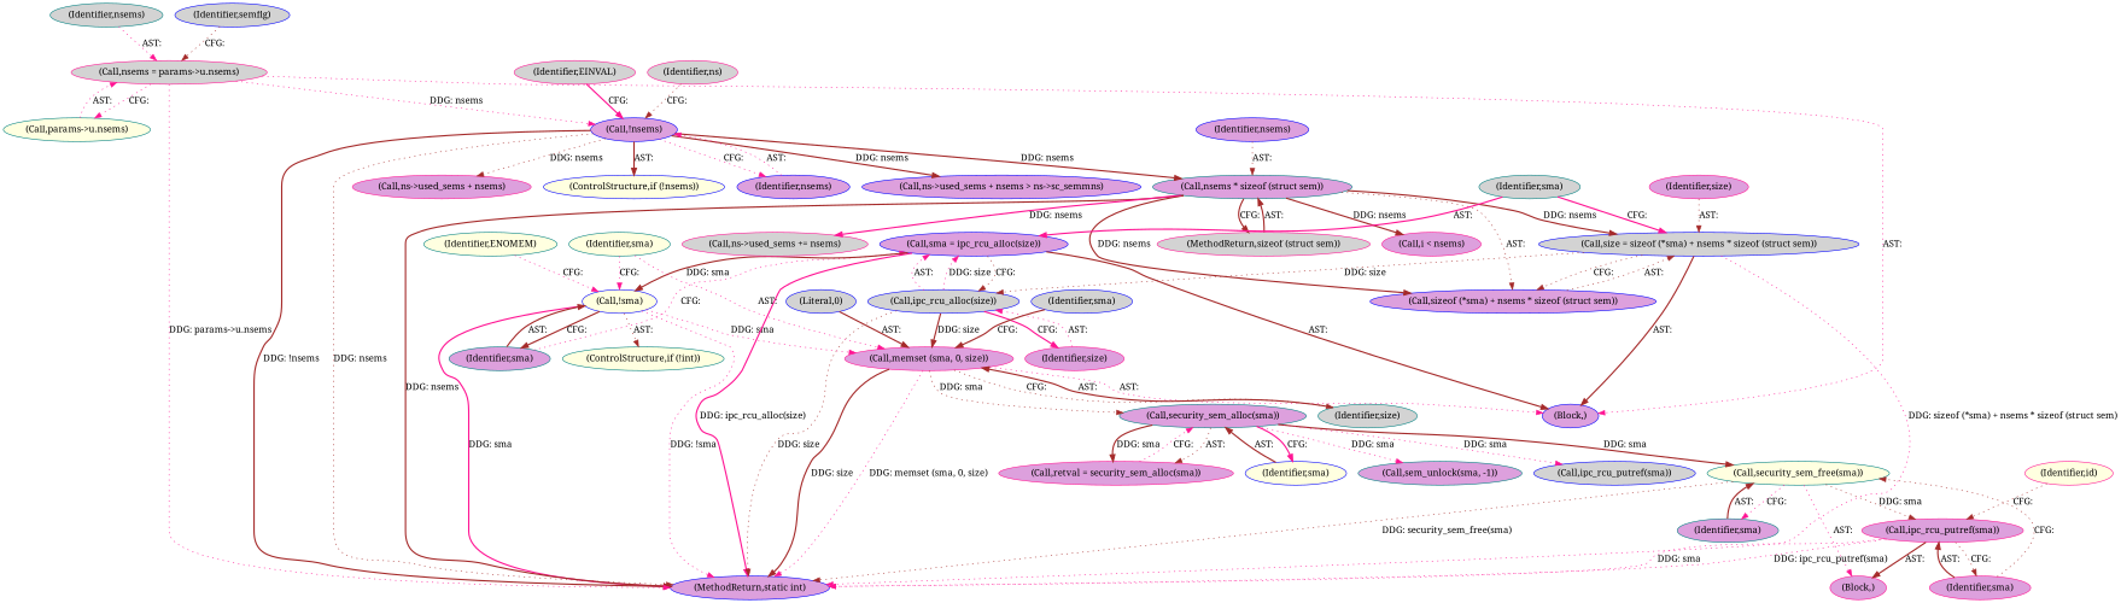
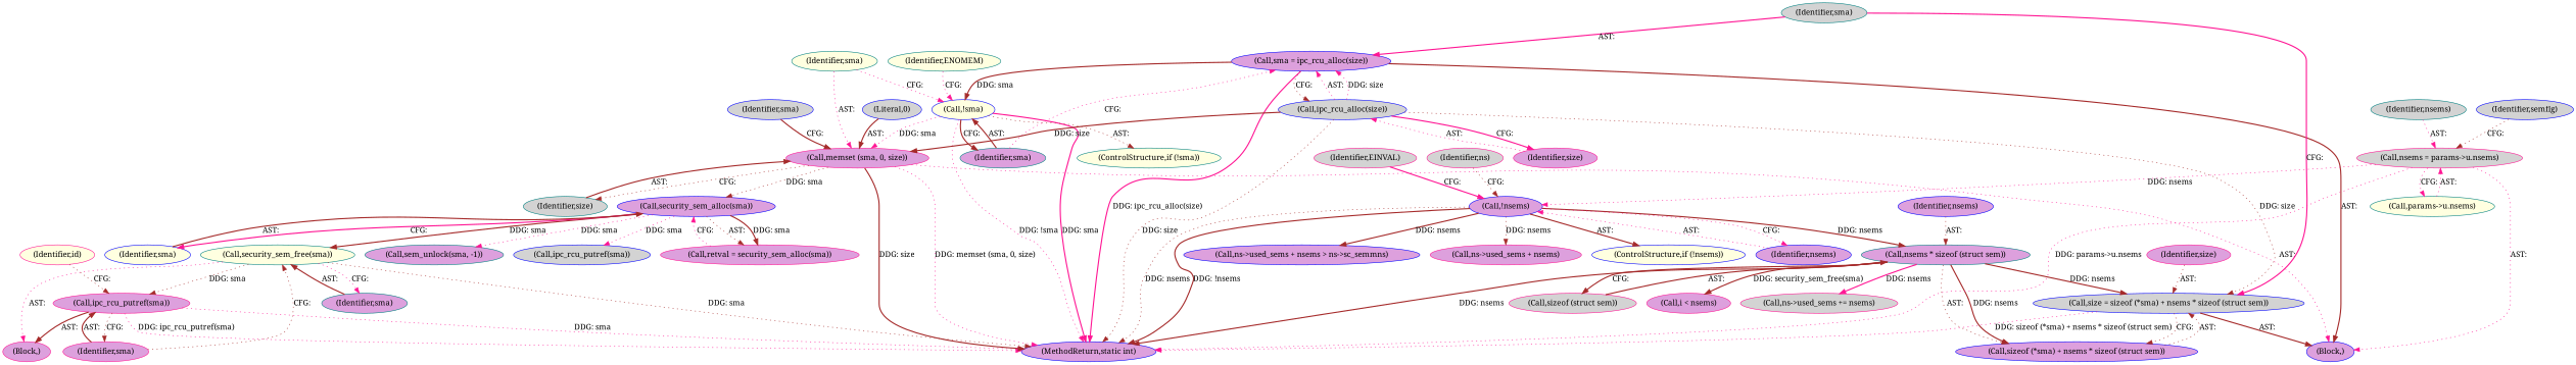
  digraph {
    fontname="Noto Serif"
    node [color=blue fillcolor=plum fontname="Noto Serif" style=filled]
    edge [color=brown fontname="Noto Serif" style=dotted]
    n1 [color=teal fillcolor=lightyellow label="(Call,security_sem_free(sma))"]
    n2 [color=deeppink label="(Call,ipc_rcu_putref(sma))"]
    n3 [color=deeppink label="(Block,)"]
    n4 [color=teal label="(Identifier,sma)"]
    n5 [label="(MethodReturn,static int)"]
    n6 [color=deeppink label="(Identifier,sma)"]
-   n7 [color=teal label="(Call,security_sem_alloc(sma))"]
+   n7 [label="(Call,security_sem_alloc(sma))"]
    n8 [color=teal label="(Call,sem_unlock(sma, -1))"]
    n9 [fillcolor=lightgrey label="(Call,ipc_rcu_putref(sma))"]
    n10 [color=deeppink label="(Call,retval = security_sem_alloc(sma))"]
    n11 [fillcolor=lightyellow label="(Identifier,sma)"]
    n12 [color=deeppink label="(Call,memset (sma, 0, size))"]
    n13 [label="(Block,)"]
    n14 [color=teal fillcolor=lightgrey label="(Identifier,size)"]
    n15 [fillcolor=lightyellow label="(Call,!sma)"]
    n16 [color=teal label="(Identifier,sma)"]
-   n17 [color=teal fillcolor=lightyellow label="(ControlStructure,if (!int))"]
+   n17 [color=teal fillcolor=lightyellow label="(ControlStructure,if (!sma))"]
    n18 [label="(Call,sma = ipc_rcu_alloc(size))"]
    n19 [fillcolor=lightgrey label="(Call,ipc_rcu_alloc(size))"]
    n20 [color=deeppink label="(Identifier,size)"]
    n21 [fillcolor=lightgrey label="(Call,size = sizeof (*sma) + nsems * sizeof (struct sem))"]
    n22 [label="(Call,sizeof (*sma) + nsems * sizeof (struct sem))"]
    n23 [color=teal label="(Call,nsems * sizeof (struct sem))"]
-   n24 [color=deeppink fillcolor=lightgrey label="(MethodReturn,sizeof (struct sem))"]
+   n24 [color=deeppink fillcolor=lightgrey label="(Call,sizeof (struct sem))"]
    n25 [color=deeppink label="(Call,i < nsems)"]
    n26 [color=deeppink fillcolor=lightgrey label="(Call,ns->used_sems += nsems)"]
    n27 [label="(Call,!nsems)"]
    n28 [color=deeppink label="(Call,ns->used_sems + nsems)"]
    n29 [fillcolor=lightyellow label="(ControlStructure,if (!nsems))"]
    n30 [label="(Identifier,nsems)"]
    n31 [label="(Call,ns->used_sems + nsems > ns->sc_semmns)"]
    n32 [color=deeppink fillcolor=lightgrey label="(Call,nsems = params->u.nsems)"]
    n33 [color=teal fillcolor=lightyellow label="(Call,params->u.nsems)"]
    n34 [color=teal fillcolor=lightgrey label="(Identifier,nsems)"]
    n35 [fillcolor=lightgrey label="(Identifier,semflg)"]
    n36 [color=teal fillcolor=lightyellow label="(Identifier,ENOMEM)"]
    n37 [color=deeppink fillcolor=lightgrey label="(Identifier,EINVAL)"]
    n38 [label="(Identifier,nsems)"]
    n39 [color=deeppink fillcolor=lightyellow label="(Identifier,id)"]
    n40 [color=teal fillcolor=lightgrey label="(Identifier,sma)"]
    n41 [fillcolor=lightgrey label="(Literal,0)"]
    n42 [fillcolor=lightgrey label="(Identifier,sma)"]
    n43 [color=teal fillcolor=lightyellow label="(Identifier,sma)"]
    n44 [color=deeppink fillcolor=lightgrey label="(Identifier,ns)"]
    n45 [color=deeppink label="(Identifier,size)"]
    n1 -> n2 [label="DDG: sma"]
    n1 -> n3 [color=deeppink label="AST: "]
    n1 -> n4 [color=deeppink label="CFG: "]
-   n1 -> n5 [label="DDG: security_sem_free(sma)"]
+   n1 -> n5 [label="DDG: sma"]
    n2 -> n3 [label="AST: " style=bold]
    n2 -> n5 [color=deeppink label="DDG: ipc_rcu_putref(sma)"]
    n2 -> n5 [color=deeppink label="DDG: sma"]
    n2 -> n6 [label="CFG: "]
    n4 -> n1 [label="AST: " style=bold]
    n6 -> n1 [label="CFG: "]
    n6 -> n2 [label="AST: " style=bold]
    n7 -> n1 [label="DDG: sma" style=bold]
    n7 -> n8 [color=deeppink label="DDG: sma"]
    n7 -> n9 [color=deeppink label="DDG: sma"]
    n7 -> n10 [label="AST: "]
    n7 -> n10 [label="DDG: sma" style=bold]
    n7 -> n11 [color=deeppink label="CFG: " style=bold]
    n10 -> n7 [color=deeppink label="CFG: "]
    n11 -> n7 [label="AST: " style=bold]
    n12 -> n5 [label="DDG: size" style=bold]
    n12 -> n5 [color=deeppink label="DDG: memset (sma, 0, size)"]
    n12 -> n7 [label="DDG: sma"]
    n12 -> n13 [color=deeppink label="AST: "]
    n12 -> n14 [label="CFG: "]
    n14 -> n12 [label="AST: " style=bold]
    n15 -> n5 [color=deeppink label="DDG: sma" style=bold]
    n15 -> n5 [color=deeppink label="DDG: !sma"]
    n15 -> n12 [color=deeppink label="DDG: sma"]
    n15 -> n16 [label="CFG: " style=bold]
    n15 -> n17 [label="AST: "]
    n16 -> n15 [label="AST: " style=bold]
    n16 -> n18 [color=deeppink label="CFG: "]
    n18 -> n5 [color=deeppink label="DDG: ipc_rcu_alloc(size)" style=bold]
    n18 -> n13 [label="AST: " style=bold]
    n18 -> n15 [label="DDG: sma" style=bold]
    n18 -> n19 [label="CFG: "]
    n19 -> n5 [label="DDG: size"]
    n19 -> n12 [label="DDG: size" style=bold]
    n19 -> n18 [color=deeppink label="AST: "]
    n19 -> n18 [color=deeppink label="DDG: size"]
    n19 -> n20 [color=deeppink label="CFG: " style=bold]
    n20 -> n19 [color=deeppink label="AST: "]
    n21 -> n5 [color=deeppink label="DDG: sizeof (*sma) + nsems * sizeof (struct sem)"]
    n21 -> n13 [label="AST: " style=bold]
-   n21 -> n19 [label="DDG: size"]
+   n19 -> n21 [label="DDG: size"]
    n21 -> n22 [label="CFG: "]
    n22 -> n21 [label="AST: "]
    n23 -> n5 [label="DDG: nsems" style=bold]
    n23 -> n21 [label="DDG: nsems" style=bold]
    n23 -> n22 [label="AST: "]
    n23 -> n22 [label="DDG: nsems" style=bold]
    n23 -> n24 [label="CFG: " style=bold]
-   n23 -> n25 [label="DDG: nsems" style=bold]
+   n23 -> n25 [label="DDG: security_sem_free(sma)" style=bold]
    n23 -> n26 [color=deeppink label="DDG: nsems" style=bold]
    n24 -> n23 [label="AST: " style=bold]
    n27 -> n5 [label="DDG: !nsems" style=bold]
    n27 -> n5 [label="DDG: nsems"]
    n27 -> n23 [label="DDG: nsems" style=bold]
    n27 -> n28 [label="DDG: nsems"]
    n27 -> n29 [label="AST: " style=bold]
    n27 -> n30 [color=deeppink label="CFG: "]
    n27 -> n31 [label="DDG: nsems" style=bold]
    n30 -> n27 [color=deeppink label="AST: "]
    n32 -> n5 [color=deeppink label="DDG: params->u.nsems"]
    n32 -> n13 [color=deeppink label="AST: "]
    n32 -> n27 [color=deeppink label="DDG: nsems"]
    n32 -> n33 [color=deeppink label="CFG: "]
    n33 -> n32 [color=deeppink label="AST: "]
    n34 -> n32 [color=deeppink label="AST: "]
    n35 -> n32 [label="CFG: "]
    n36 -> n15 [color=deeppink label="CFG: "]
    n37 -> n27 [color=deeppink label="CFG: " style=bold]
    n38 -> n23 [label="AST: "]
    n39 -> n2 [label="CFG: "]
    n40 -> n18 [color=deeppink label="AST: " style=bold]
    n40 -> n21 [color=deeppink label="CFG: " style=bold]
    n41 -> n12 [label="AST: " style=bold]
    n42 -> n12 [label="CFG: " style=bold]
    n43 -> n12 [color=deeppink label="AST: "]
    n43 -> n15 [color=deeppink label="CFG: "]
    n44 -> n27 [label="CFG: "]
    n45 -> n21 [label="AST: "]
  }
